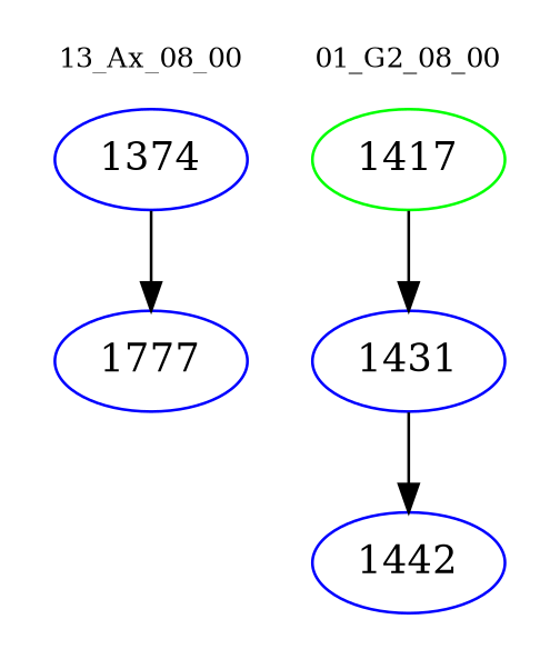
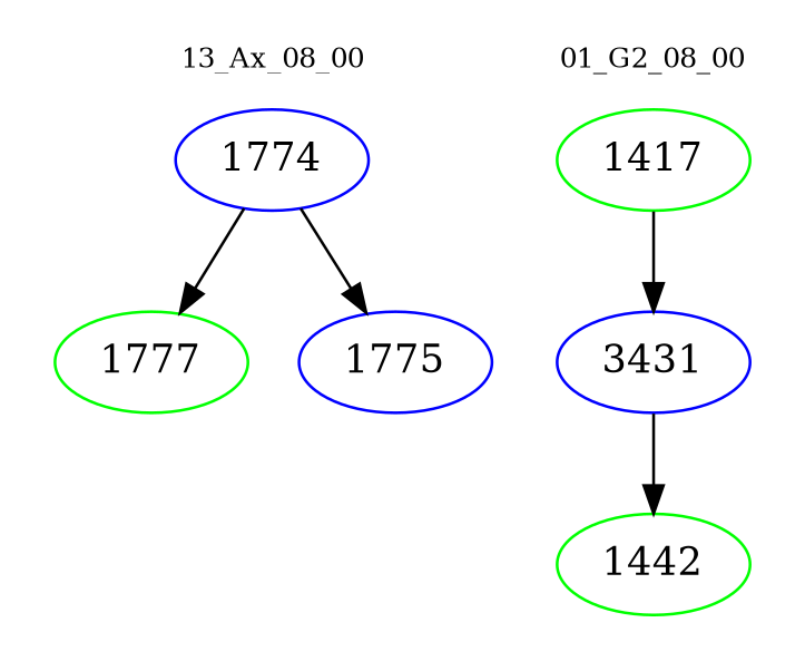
  digraph {
    node [color=blue]
    edge [color=black]
-   n1 [label=1374]
-   n2 [label=1777]
-   n4 [label=1431]
+   n1 [label=1774]
+   n2 [color=green label=1777]
+   n3 [label=1775]
+   n4 [label=3431]
    n5 [color=green label=1417]
-   n6 [label=1442]
+   n6 [color=green label=1442]
    subgraph cluster_1 {
      color=white
      fontsize=10
      label="13_Ax_08_00"
      n1
      n2
+     n3
    }
    subgraph cluster_2 {
      color=white
      fontsize=10
      label="01_G2_08_00"
      n4
      n5
      n6
    }
    n1 -> n2
+   n1 -> n3
    n4 -> n6
    n5 -> n4
  }
